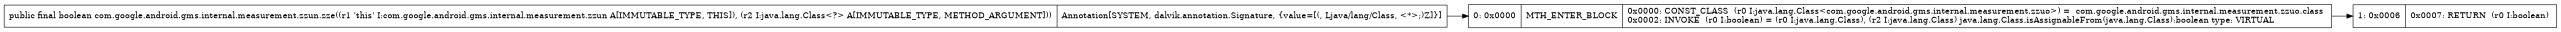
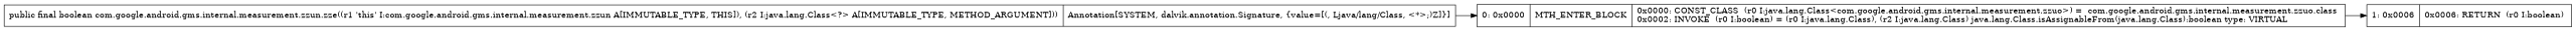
  digraph {
    rankdir=LR
    node [shape=record]
    n1 [label="{0\:\ 0x0000|MTH_ENTER_BLOCK\l|0x0000: CONST_CLASS  (r0 I:java.lang.Class\<com.google.android.gms.internal.measurement.zzuo\>) =  com.google.android.gms.internal.measurement.zzuo.class \l0x0002: INVOKE  (r0 I:boolean) = (r0 I:java.lang.Class), (r2 I:java.lang.Class) java.lang.Class.isAssignableFrom(java.lang.Class):boolean type: VIRTUAL \l}"]
-   n2 [label="{1\:\ 0x0006|0x0007: RETURN  (r0 I:boolean) \l}"]
+   n2 [label="{1\:\ 0x0006|0x0006: RETURN  (r0 I:boolean) \l}"]
    n3 [label="{public final boolean com.google.android.gms.internal.measurement.zzun.zze((r1 'this' I:com.google.android.gms.internal.measurement.zzun A[IMMUTABLE_TYPE, THIS]), (r2 I:java.lang.Class\<?\> A[IMMUTABLE_TYPE, METHOD_ARGUMENT]))  | Annotation[SYSTEM, dalvik.annotation.Signature, \{value=[(, Ljava\/lang\/Class, \<*\>;)Z]\}]\l}"]
    n1 -> n2
    n3 -> n1
  }
